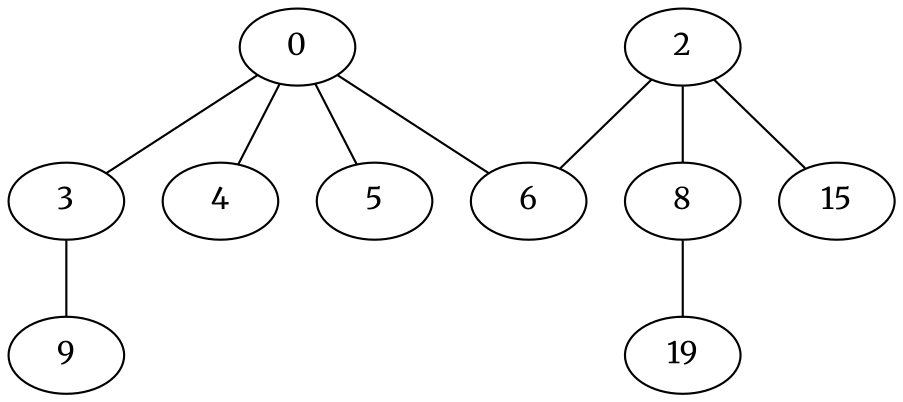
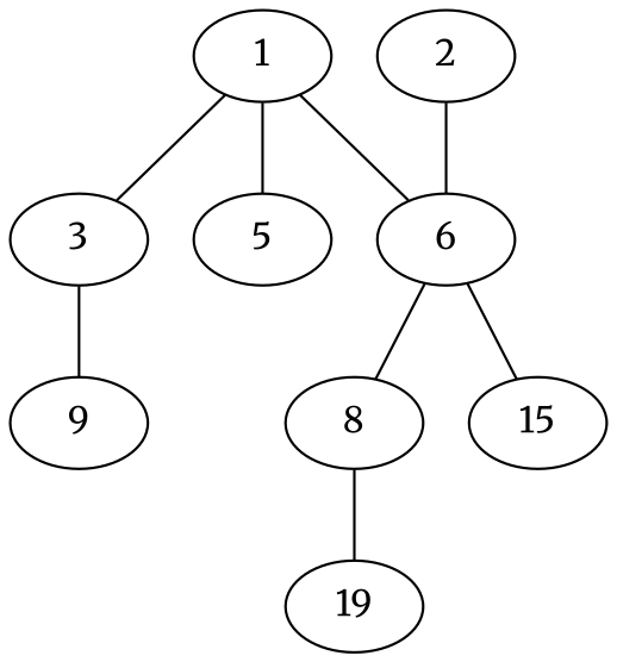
  graph {
    fontname=Merriweather
    node [chem=C fontname=Merriweather]
    edge [fontname=Merriweather valence=1]
-   1 [label=0]
+   1
    3
-   4 [chem=Cl]
    5 [chem=Cl]
    6
    2
    9 [chem=Cl]
    8
    n9 [chem=Cl label=15]
    n10 [chem=Cl label=19]
    1 -- 3
-   1 -- 4
    1 -- 5
    1 -- 6
    3 -- 9
-   2 -- 8
-   2 -- n9
+   6 -- 8
+   6 -- n9
    2 -- 6 [valence=2]
    8 -- n10
  }
